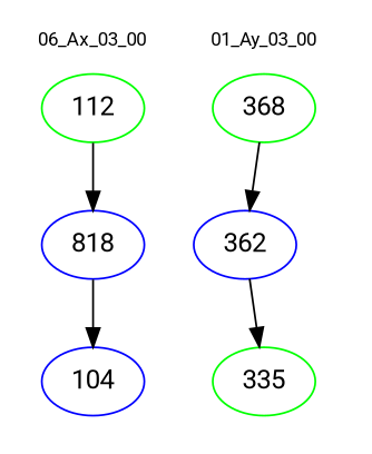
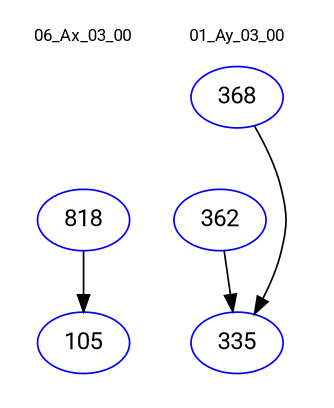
  digraph {
    fontname=Roboto
    node [color=blue fontname=Roboto]
    edge [color=black fontname=Roboto]
-   n1 [color=green label=112]
    n2 [label=818]
-   n3 [label=104]
-   n4 [color=green label=368]
+   n3 [label=105]
+   n4 [label=368]
    n5 [label=362]
-   n6 [color=green label=335]
+   n6 [label=335]
    subgraph cluster_1 {
      color=white
      fontsize=10
      label="06_Ax_03_00"
-     n1
      n2
      n3
    }
    subgraph cluster_2 {
      color=white
      fontsize=10
      label="01_Ay_03_00"
      n4
      n5
      n6
    }
-   n1 -> n2
    n2 -> n3
-   n4 -> n5
+   n4 -> n6
    n5 -> n6
  }
